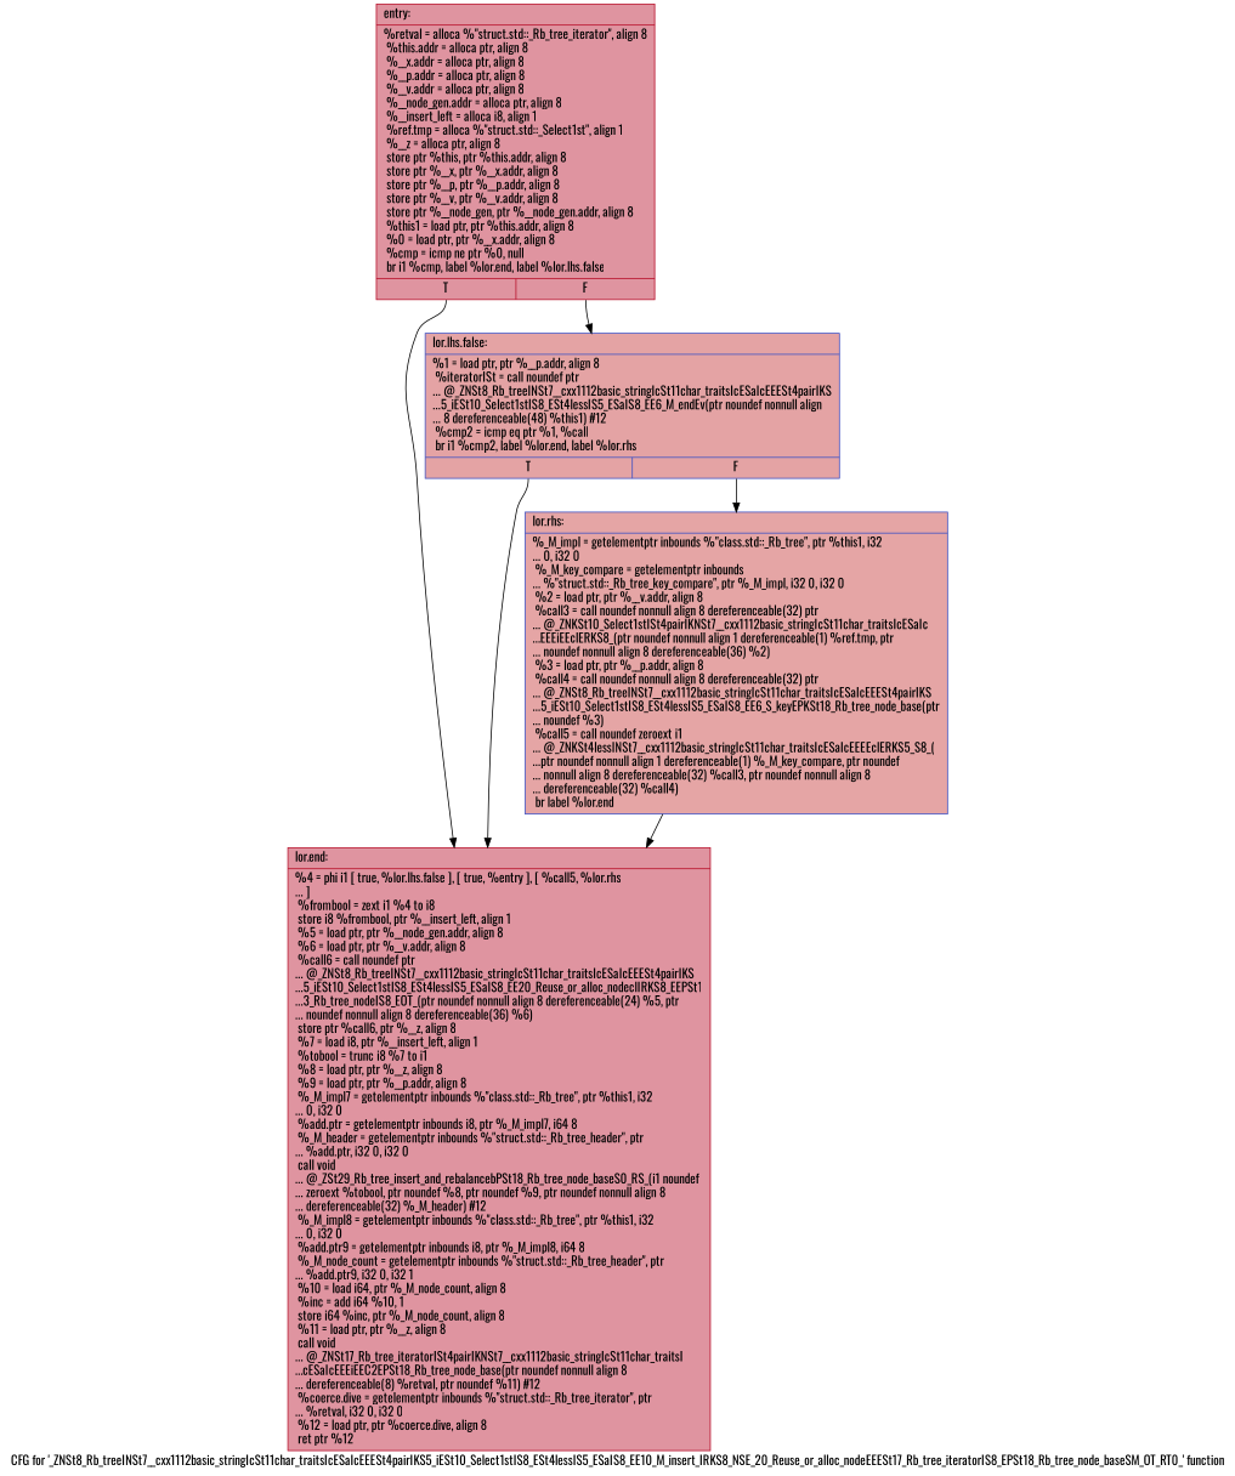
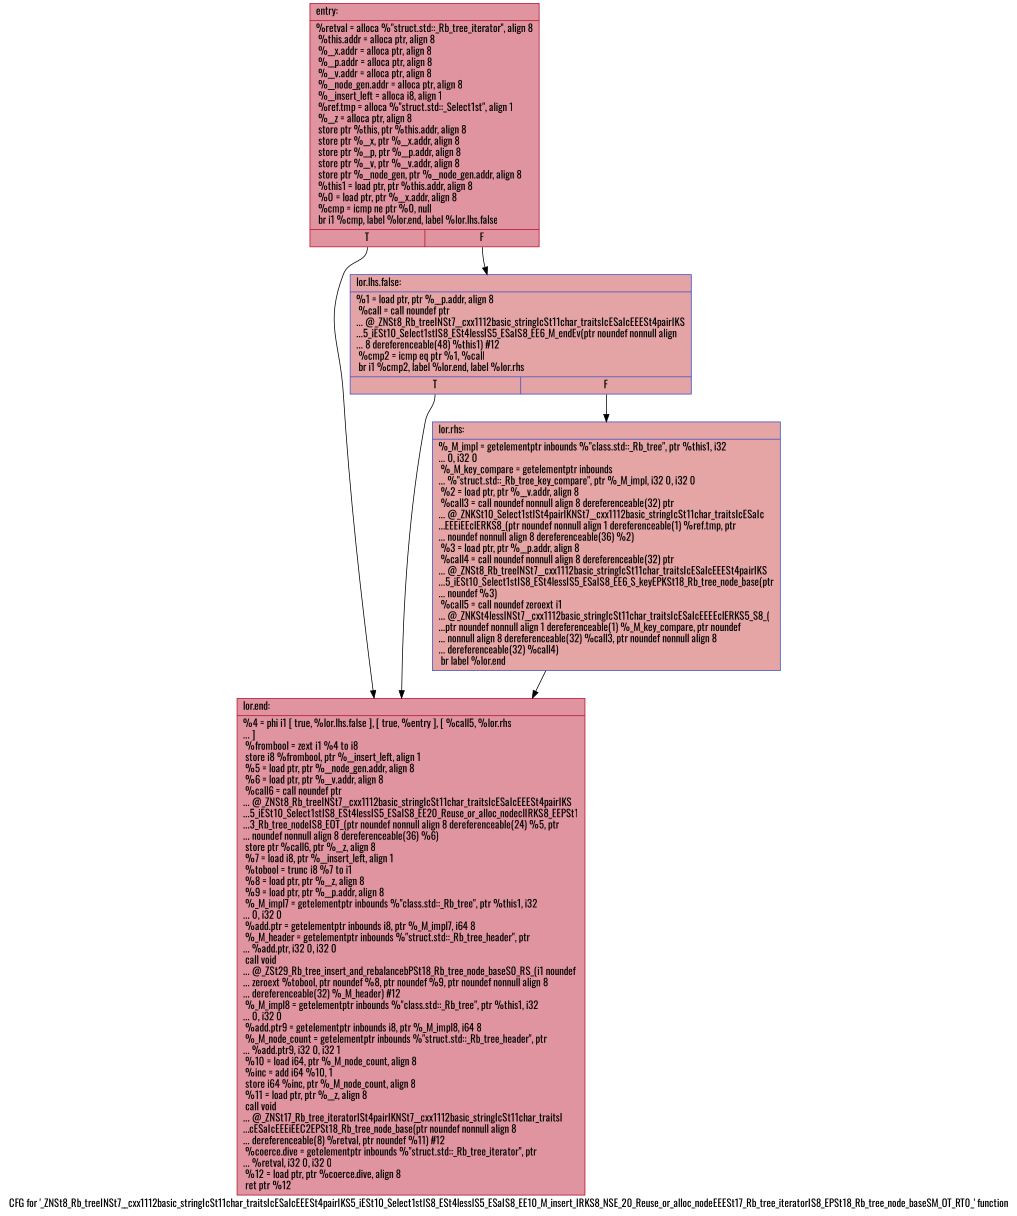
  digraph {
    label="CFG for '_ZNSt8_Rb_treeINSt7__cxx1112basic_stringIcSt11char_traitsIcESaIcEEESt4pairIKS5_iESt10_Select1stIS8_ESt4lessIS5_ESaIS8_EE10_M_insert_IRKS8_NSE_20_Reuse_or_alloc_nodeEEESt17_Rb_tree_iteratorIS8_EPSt18_Rb_tree_node_baseSM_OT_RT0_' function"
    fontname=Oswald
    node [color="#b70d28ff" fillcolor="#b70d2870" fontname=Oswald shape=record style=filled]
    edge [tailport=s0 fontname=Oswald]
    n1 [label="{entry:\l|  %retval = alloca %\"struct.std::_Rb_tree_iterator\", align 8\l  %this.addr = alloca ptr, align 8\l  %__x.addr = alloca ptr, align 8\l  %__p.addr = alloca ptr, align 8\l  %__v.addr = alloca ptr, align 8\l  %__node_gen.addr = alloca ptr, align 8\l  %__insert_left = alloca i8, align 1\l  %ref.tmp = alloca %\"struct.std::_Select1st\", align 1\l  %__z = alloca ptr, align 8\l  store ptr %this, ptr %this.addr, align 8\l  store ptr %__x, ptr %__x.addr, align 8\l  store ptr %__p, ptr %__p.addr, align 8\l  store ptr %__v, ptr %__v.addr, align 8\l  store ptr %__node_gen, ptr %__node_gen.addr, align 8\l  %this1 = load ptr, ptr %this.addr, align 8\l  %0 = load ptr, ptr %__x.addr, align 8\l  %cmp = icmp ne ptr %0, null\l  br i1 %cmp, label %lor.end, label %lor.lhs.false\l|{<s0>T|<s1>F}}"]
    n2 [label="{lor.end:\l|  %4 = phi i1 [ true, %lor.lhs.false ], [ true, %entry ], [ %call5, %lor.rhs\l... ]\l  %frombool = zext i1 %4 to i8\l  store i8 %frombool, ptr %__insert_left, align 1\l  %5 = load ptr, ptr %__node_gen.addr, align 8\l  %6 = load ptr, ptr %__v.addr, align 8\l  %call6 = call noundef ptr\l... @_ZNSt8_Rb_treeINSt7__cxx1112basic_stringIcSt11char_traitsIcESaIcEEESt4pairIKS\l...5_iESt10_Select1stIS8_ESt4lessIS5_ESaIS8_EE20_Reuse_or_alloc_nodeclIRKS8_EEPSt1\l...3_Rb_tree_nodeIS8_EOT_(ptr noundef nonnull align 8 dereferenceable(24) %5, ptr\l... noundef nonnull align 8 dereferenceable(36) %6)\l  store ptr %call6, ptr %__z, align 8\l  %7 = load i8, ptr %__insert_left, align 1\l  %tobool = trunc i8 %7 to i1\l  %8 = load ptr, ptr %__z, align 8\l  %9 = load ptr, ptr %__p.addr, align 8\l  %_M_impl7 = getelementptr inbounds %\"class.std::_Rb_tree\", ptr %this1, i32\l... 0, i32 0\l  %add.ptr = getelementptr inbounds i8, ptr %_M_impl7, i64 8\l  %_M_header = getelementptr inbounds %\"struct.std::_Rb_tree_header\", ptr\l... %add.ptr, i32 0, i32 0\l  call void\l... @_ZSt29_Rb_tree_insert_and_rebalancebPSt18_Rb_tree_node_baseS0_RS_(i1 noundef\l... zeroext %tobool, ptr noundef %8, ptr noundef %9, ptr noundef nonnull align 8\l... dereferenceable(32) %_M_header) #12\l  %_M_impl8 = getelementptr inbounds %\"class.std::_Rb_tree\", ptr %this1, i32\l... 0, i32 0\l  %add.ptr9 = getelementptr inbounds i8, ptr %_M_impl8, i64 8\l  %_M_node_count = getelementptr inbounds %\"struct.std::_Rb_tree_header\", ptr\l... %add.ptr9, i32 0, i32 1\l  %10 = load i64, ptr %_M_node_count, align 8\l  %inc = add i64 %10, 1\l  store i64 %inc, ptr %_M_node_count, align 8\l  %11 = load ptr, ptr %__z, align 8\l  call void\l... @_ZNSt17_Rb_tree_iteratorISt4pairIKNSt7__cxx1112basic_stringIcSt11char_traitsI\l...cESaIcEEEiEEC2EPSt18_Rb_tree_node_base(ptr noundef nonnull align 8\l... dereferenceable(8) %retval, ptr noundef %11) #12\l  %coerce.dive = getelementptr inbounds %\"struct.std::_Rb_tree_iterator\", ptr\l... %retval, i32 0, i32 0\l  %12 = load ptr, ptr %coerce.dive, align 8\l  ret ptr %12\l}"]
-   n3 [color="#3d50c3ff" fillcolor="#c32e3170" label="{lor.lhs.false:\l|  %1 = load ptr, ptr %__p.addr, align 8\l  %iteratorISt = call noundef ptr\l... @_ZNSt8_Rb_treeINSt7__cxx1112basic_stringIcSt11char_traitsIcESaIcEEESt4pairIKS\l...5_iESt10_Select1stIS8_ESt4lessIS5_ESaIS8_EE6_M_endEv(ptr noundef nonnull align\l... 8 dereferenceable(48) %this1) #12\l  %cmp2 = icmp eq ptr %1, %call\l  br i1 %cmp2, label %lor.end, label %lor.rhs\l|{<s0>T|<s1>F}}"]
+   n3 [color="#3d50c3ff" fillcolor="#c32e3170" label="{lor.lhs.false:\l|  %1 = load ptr, ptr %__p.addr, align 8\l  %call = call noundef ptr\l... @_ZNSt8_Rb_treeINSt7__cxx1112basic_stringIcSt11char_traitsIcESaIcEEESt4pairIKS\l...5_iESt10_Select1stIS8_ESt4lessIS5_ESaIS8_EE6_M_endEv(ptr noundef nonnull align\l... 8 dereferenceable(48) %this1) #12\l  %cmp2 = icmp eq ptr %1, %call\l  br i1 %cmp2, label %lor.end, label %lor.rhs\l|{<s0>T|<s1>F}}"]
    n4 [color="#3d50c3ff" fillcolor="#c5333470" label="{lor.rhs:\l|  %_M_impl = getelementptr inbounds %\"class.std::_Rb_tree\", ptr %this1, i32\l... 0, i32 0\l  %_M_key_compare = getelementptr inbounds\l... %\"struct.std::_Rb_tree_key_compare\", ptr %_M_impl, i32 0, i32 0\l  %2 = load ptr, ptr %__v.addr, align 8\l  %call3 = call noundef nonnull align 8 dereferenceable(32) ptr\l... @_ZNKSt10_Select1stISt4pairIKNSt7__cxx1112basic_stringIcSt11char_traitsIcESaIc\l...EEEiEEclERKS8_(ptr noundef nonnull align 1 dereferenceable(1) %ref.tmp, ptr\l... noundef nonnull align 8 dereferenceable(36) %2)\l  %3 = load ptr, ptr %__p.addr, align 8\l  %call4 = call noundef nonnull align 8 dereferenceable(32) ptr\l... @_ZNSt8_Rb_treeINSt7__cxx1112basic_stringIcSt11char_traitsIcESaIcEEESt4pairIKS\l...5_iESt10_Select1stIS8_ESt4lessIS5_ESaIS8_EE6_S_keyEPKSt18_Rb_tree_node_base(ptr\l... noundef %3)\l  %call5 = call noundef zeroext i1\l... @_ZNKSt4lessINSt7__cxx1112basic_stringIcSt11char_traitsIcESaIcEEEEclERKS5_S8_(\l...ptr noundef nonnull align 1 dereferenceable(1) %_M_key_compare, ptr noundef\l... nonnull align 8 dereferenceable(32) %call3, ptr noundef nonnull align 8\l... dereferenceable(32) %call4)\l  br label %lor.end\l}"]
    n1 -> n2
    n1 -> n3 [tailport=s1]
    n3 -> n2
    n3 -> n4 [tailport=s1]
    n4 -> n2 [tailport=""]
  }
